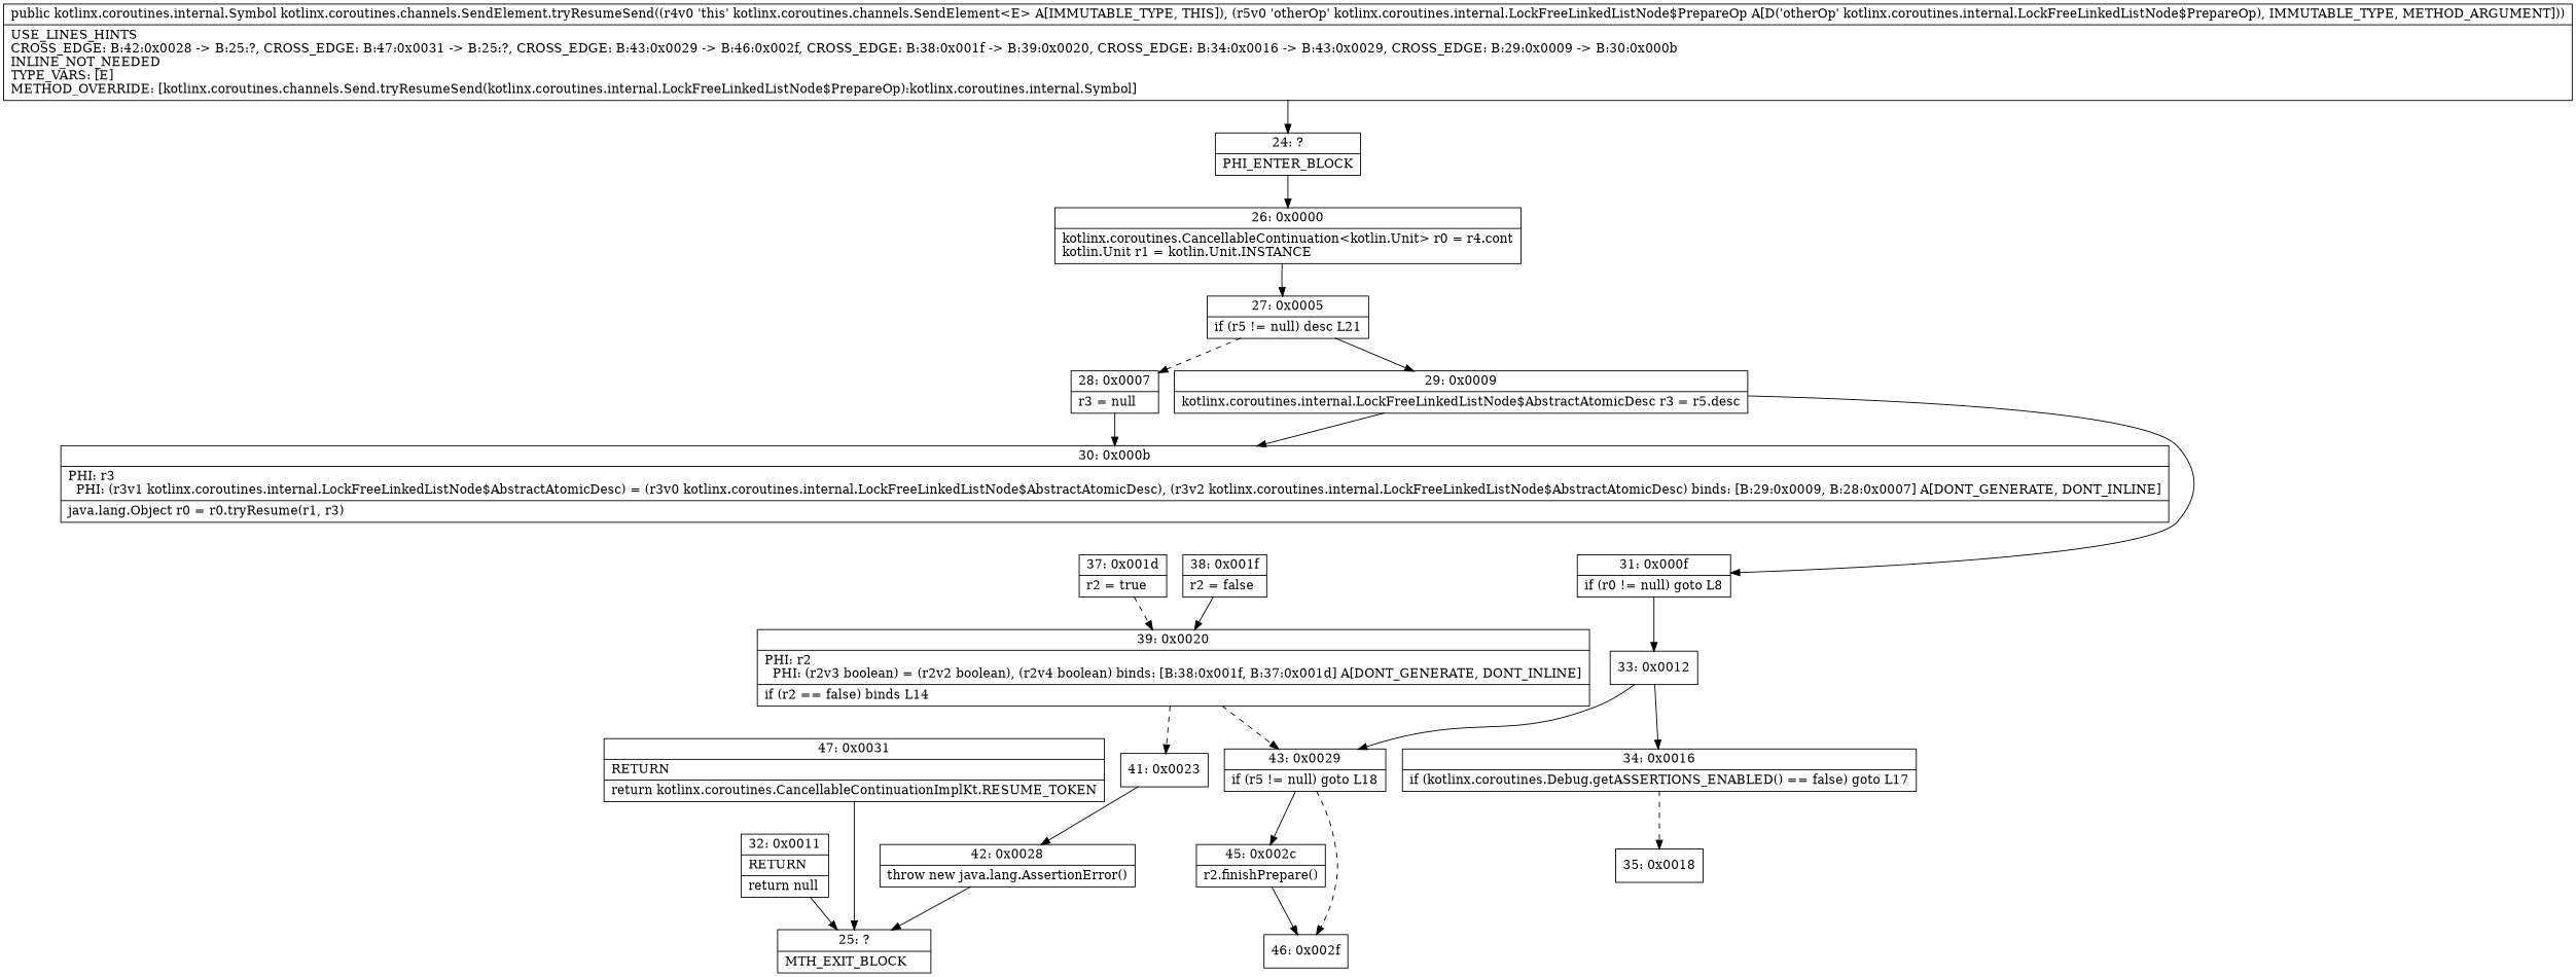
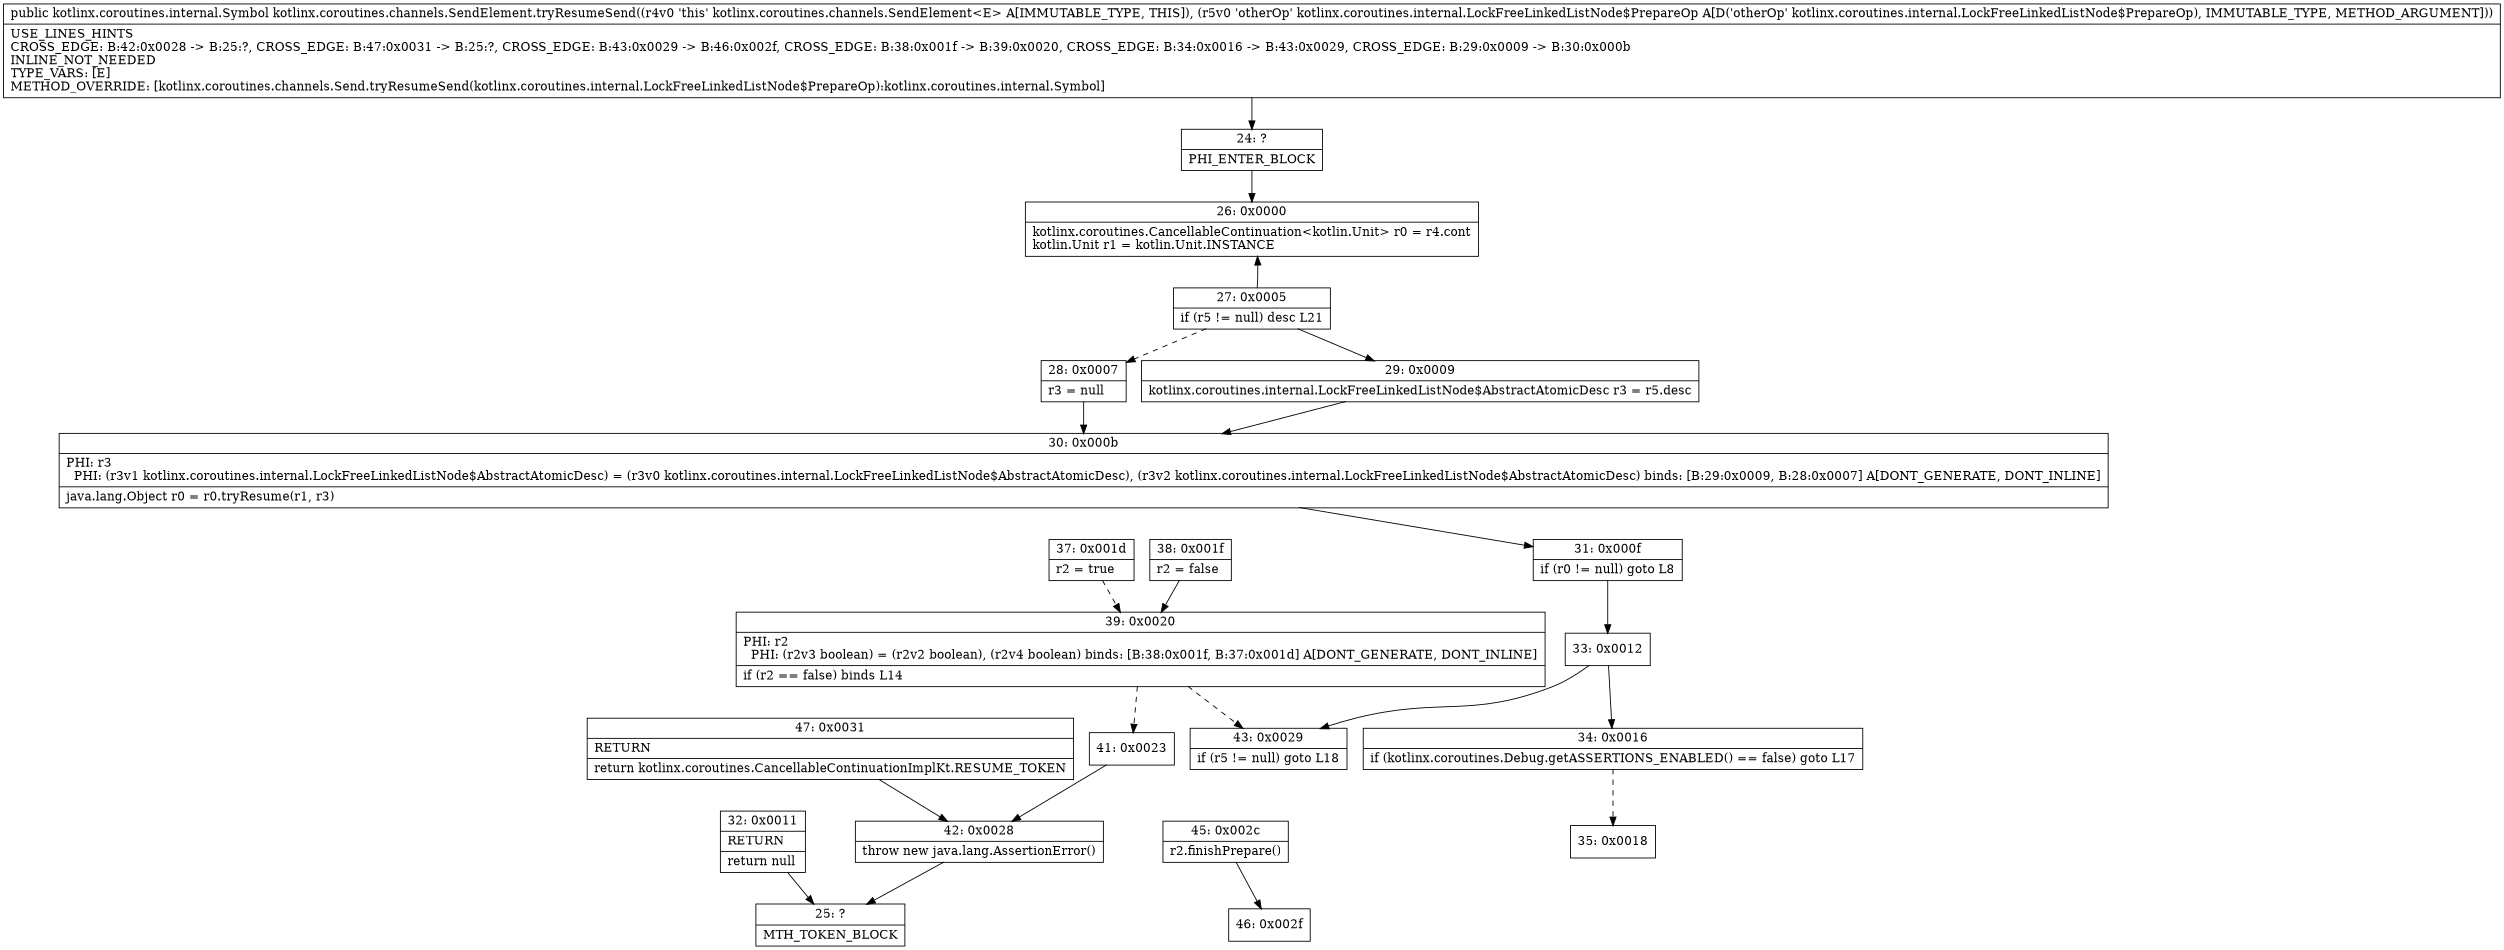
  digraph {
    node [shape=record]
    n1 [label="{24\:\ ?|PHI_ENTER_BLOCK\l}"]
    n2 [label="{26\:\ 0x0000|kotlinx.coroutines.CancellableContinuation\<kotlin.Unit\> r0 = r4.cont\lkotlin.Unit r1 = kotlin.Unit.INSTANCE\l}"]
    n3 [label="{27\:\ 0x0005|if (r5 != null) desc L21\l}"]
    n4 [label="{28\:\ 0x0007|r3 = null\l}"]
    n5 [label="{29\:\ 0x0009|kotlinx.coroutines.internal.LockFreeLinkedListNode$AbstractAtomicDesc r3 = r5.desc\l}"]
    n6 [label="{30\:\ 0x000b|PHI: r3 \l  PHI: (r3v1 kotlinx.coroutines.internal.LockFreeLinkedListNode$AbstractAtomicDesc) = (r3v0 kotlinx.coroutines.internal.LockFreeLinkedListNode$AbstractAtomicDesc), (r3v2 kotlinx.coroutines.internal.LockFreeLinkedListNode$AbstractAtomicDesc) binds: [B:29:0x0009, B:28:0x0007] A[DONT_GENERATE, DONT_INLINE]\l|java.lang.Object r0 = r0.tryResume(r1, r3)\l}"]
    n7 [label="{31\:\ 0x000f|if (r0 != null) goto L8\l}"]
    n8 [label="{33\:\ 0x0012}"]
    n9 [label="{32\:\ 0x0011|RETURN\l|return null\l}"]
-   n10 [label="{25\:\ ?|MTH_EXIT_BLOCK\l}"]
+   n10 [label="{25\:\ ?|MTH_TOKEN_BLOCK\l}"]
    n11 [label="{34\:\ 0x0016|if (kotlinx.coroutines.Debug.getASSERTIONS_ENABLED() == false) goto L17\l}"]
    n12 [label="{43\:\ 0x0029|if (r5 != null) goto L18\l}"]
    n13 [label="{35\:\ 0x0018}"]
    n14 [label="{45\:\ 0x002c|r2.finishPrepare()\l}"]
    n15 [label="{46\:\ 0x002f}"]
    n16 [label="{37\:\ 0x001d|r2 = true\l}"]
    n17 [label="{39\:\ 0x0020|PHI: r2 \l  PHI: (r2v3 boolean) = (r2v2 boolean), (r2v4 boolean) binds: [B:38:0x001f, B:37:0x001d] A[DONT_GENERATE, DONT_INLINE]\l|if (r2 == false) binds L14\l}"]
    n18 [label="{38\:\ 0x001f|r2 = false\l}"]
    n19 [label="{41\:\ 0x0023}"]
    n20 [label="{42\:\ 0x0028|throw new java.lang.AssertionError()\l}"]
    n21 [label="{47\:\ 0x0031|RETURN\l|return kotlinx.coroutines.CancellableContinuationImplKt.RESUME_TOKEN\l}"]
    n22 [label="{public kotlinx.coroutines.internal.Symbol kotlinx.coroutines.channels.SendElement.tryResumeSend((r4v0 'this' kotlinx.coroutines.channels.SendElement\<E\> A[IMMUTABLE_TYPE, THIS]), (r5v0 'otherOp' kotlinx.coroutines.internal.LockFreeLinkedListNode$PrepareOp A[D('otherOp' kotlinx.coroutines.internal.LockFreeLinkedListNode$PrepareOp), IMMUTABLE_TYPE, METHOD_ARGUMENT]))  | USE_LINES_HINTS\lCROSS_EDGE: B:42:0x0028 \-\> B:25:?, CROSS_EDGE: B:47:0x0031 \-\> B:25:?, CROSS_EDGE: B:43:0x0029 \-\> B:46:0x002f, CROSS_EDGE: B:38:0x001f \-\> B:39:0x0020, CROSS_EDGE: B:34:0x0016 \-\> B:43:0x0029, CROSS_EDGE: B:29:0x0009 \-\> B:30:0x000b\lINLINE_NOT_NEEDED\lTYPE_VARS: [E]\lMETHOD_OVERRIDE: [kotlinx.coroutines.channels.Send.tryResumeSend(kotlinx.coroutines.internal.LockFreeLinkedListNode$PrepareOp):kotlinx.coroutines.internal.Symbol]\l}"]
    n1 -> n2
-   n2 -> n3
+   n3 -> n2
    n3 -> n4 [style=dashed]
    n3 -> n5
    n4 -> n6
    n5 -> n6
-   n5 -> n7
+   n6 -> n7
    n7 -> n8
    n8 -> n11
    n8 -> n12
    n9 -> n10
    n11 -> n13 [style=dashed]
-   n12 -> n14
-   n12 -> n15 [style=dashed]
    n14 -> n15
    n16 -> n17 [style=dashed]
    n17 -> n12 [style=dashed]
    n17 -> n19 [style=dashed]
    n18 -> n17
    n19 -> n20
    n20 -> n10
-   n21 -> n10
+   n21 -> n20
    n22 -> n1
  }
